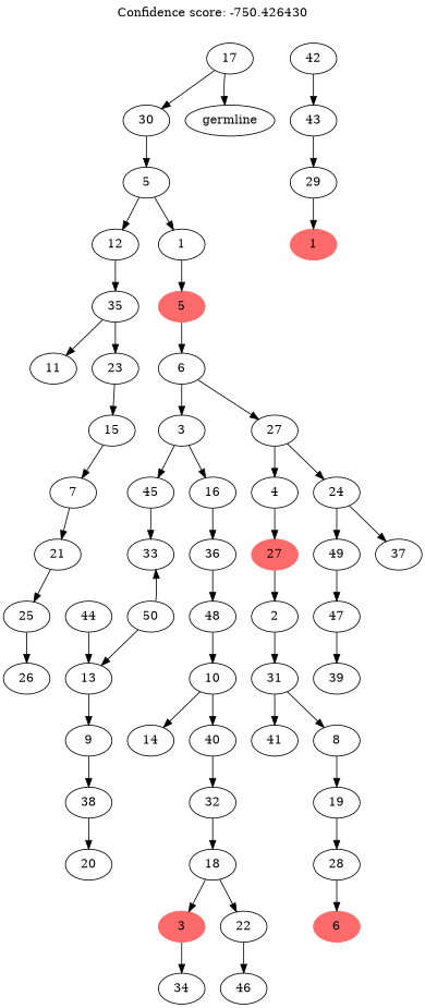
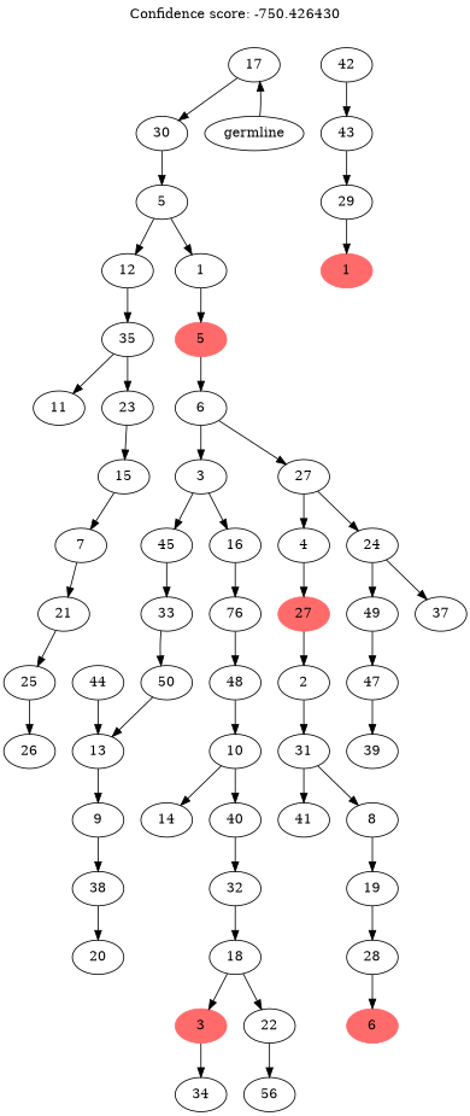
  digraph {
    label="Confidence score: -750.426430"
    labelloc=t
    n1 [label=25]
    n2 [label=26]
    n3 [label=21]
    n4 [label=7]
    n5 [label=15]
    n6 [label=23]
    n7 [label=35]
    n8 [label=11]
    n9 [label=12]
    n10 [label=47]
    n11 [label=39]
    n12 [label=49]
    n13 [label=37]
    n14 [label=24]
    n15 [label=28]
    n16 [color=indianred1 label=6 style=filled]
    n17 [label=19]
    n18 [label=8]
    n19 [label=41]
    n20 [label=31]
    n21 [label=2]
    n22 [color=indianred1 label=27 style=filled]
    n23 [label=4]
    n24 [label=27]
    n25 [color=indianred1 label=3 style=filled]
    n26 [label=34]
    n27 [label=29]
    n28 [color=indianred1 label=1 style=filled]
    n29 [label=43]
    n30 [label=42]
-   n31 [label=46]
+   n31 [label=56]
    n32 [label=22]
    n33 [label=18]
    n34 [label=32]
    n35 [label=40]
    n36 [label=14]
    n37 [label=10]
    n38 [label=48]
-   n39 [label=36]
+   n39 [label=76]
    n40 [label=16]
    n41 [label=38]
    n42 [label=20]
    n43 [label=9]
    n44 [label=13]
    n45 [label=44]
    n46 [label=50]
    n47 [label=33]
    n48 [label=45]
    n49 [label=3]
    n50 [label=6]
    n51 [color=indianred1 label=5 style=filled]
    n52 [label=1]
    n53 [label=5]
    n54 [label=30]
    n55 [label=17]
    n56 [label=germline]
    n1 -> n2
    n3 -> n1
    n4 -> n3
    n5 -> n4
    n6 -> n5
    n7 -> n6
    n7 -> n8
    n9 -> n7
    n10 -> n11
    n12 -> n10
    n14 -> n12
    n14 -> n13
    n15 -> n16
    n17 -> n15
    n18 -> n17
    n20 -> n18
    n20 -> n19
    n21 -> n20
    n22 -> n21
    n23 -> n22
    n24 -> n14
    n24 -> n23
    n25 -> n26
    n27 -> n28
    n29 -> n27
    n30 -> n29
    n32 -> n31
    n33 -> n25
    n33 -> n32
    n34 -> n33
    n35 -> n34
    n37 -> n35
    n37 -> n36
    n38 -> n37
    n39 -> n38
    n40 -> n39
    n41 -> n42
    n43 -> n41
    n44 -> n43
    n45 -> n44
    n46 -> n44
-   n46 -> n47
+   n47 -> n46
    n48 -> n47
    n49 -> n40
    n49 -> n48
    n50 -> n24
    n50 -> n49
    n51 -> n50
    n52 -> n51
    n53 -> n9
    n53 -> n52
    n54 -> n53
    n55 -> n54
-   n55 -> n56
+   n56 -> n55
  }
